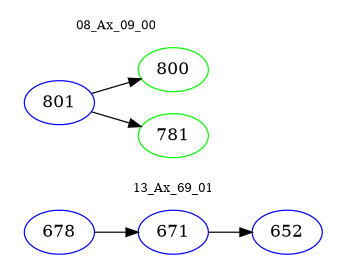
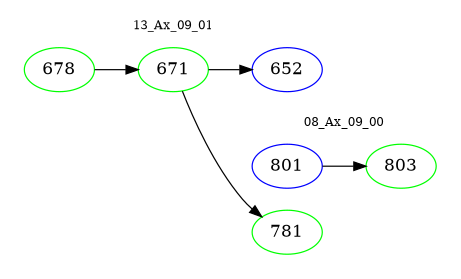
  digraph {
    rankdir=LR
    node [color=blue]
    edge [color=black]
-   n1 [label=671]
+   n1 [color=green label=671]
    n2 [label=652]
-   n3 [label=678]
+   n3 [color=green label=678]
    n4 [label=801]
    n5 [color=green label=781]
-   n6 [color=green label=800]
+   n6 [color=green label=803]
    subgraph cluster_1 {
      color=white
      fontsize=10
-     label="13_Ax_69_01"
+     label="13_Ax_09_01"
      n1
      n2
      n3
    }
    subgraph cluster_2 {
      color=white
      fontsize=10
      label="08_Ax_09_00"
      n4
      n5
      n6
    }
    n1 -> n2
    n3 -> n1
-   n4 -> n5
+   n1 -> n5
    n4 -> n6
  }
